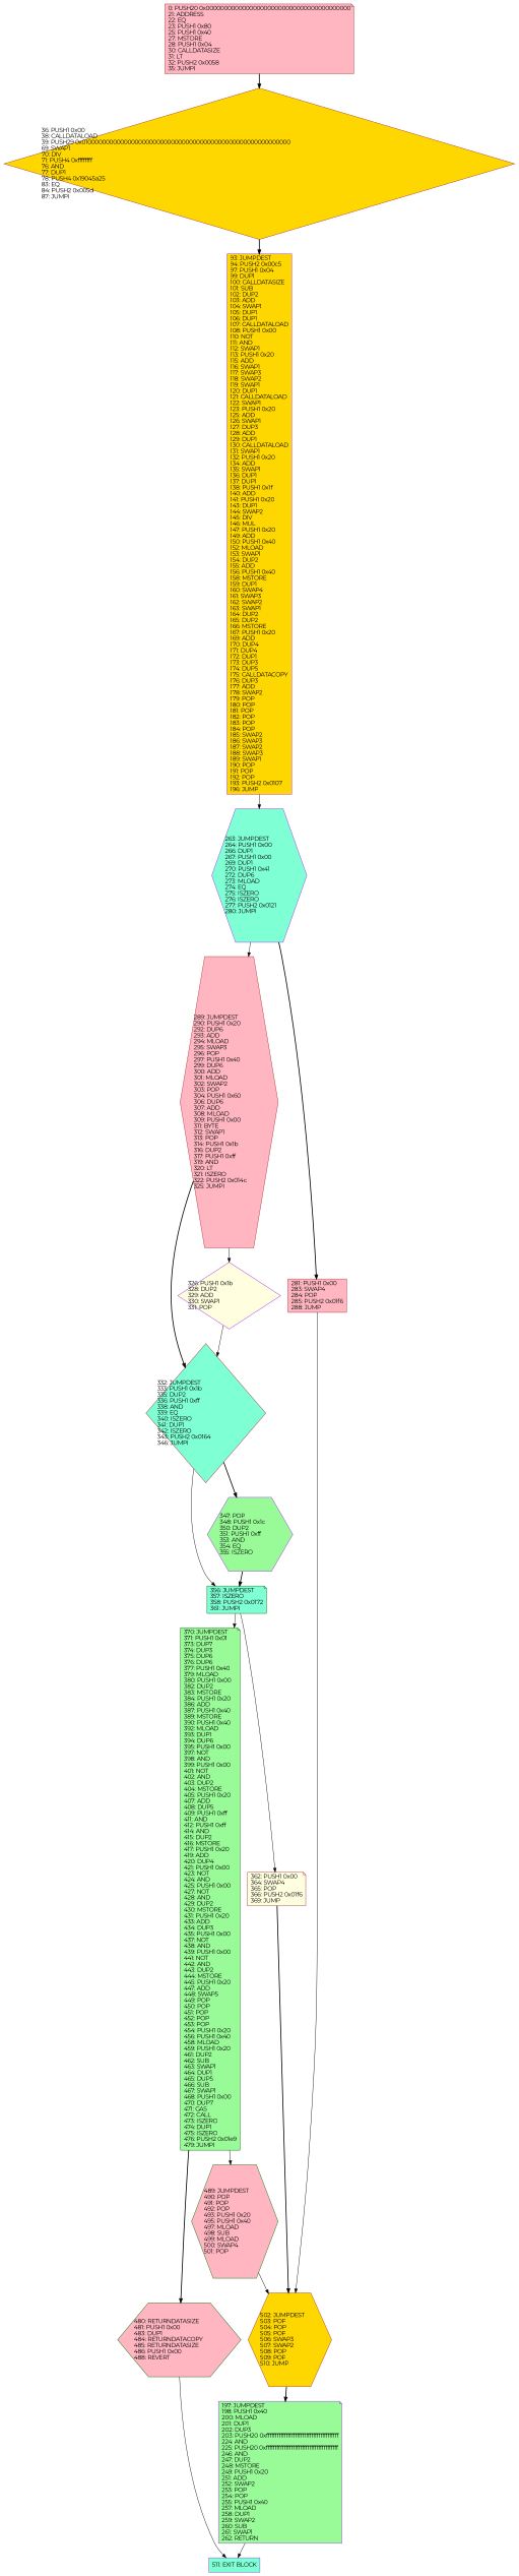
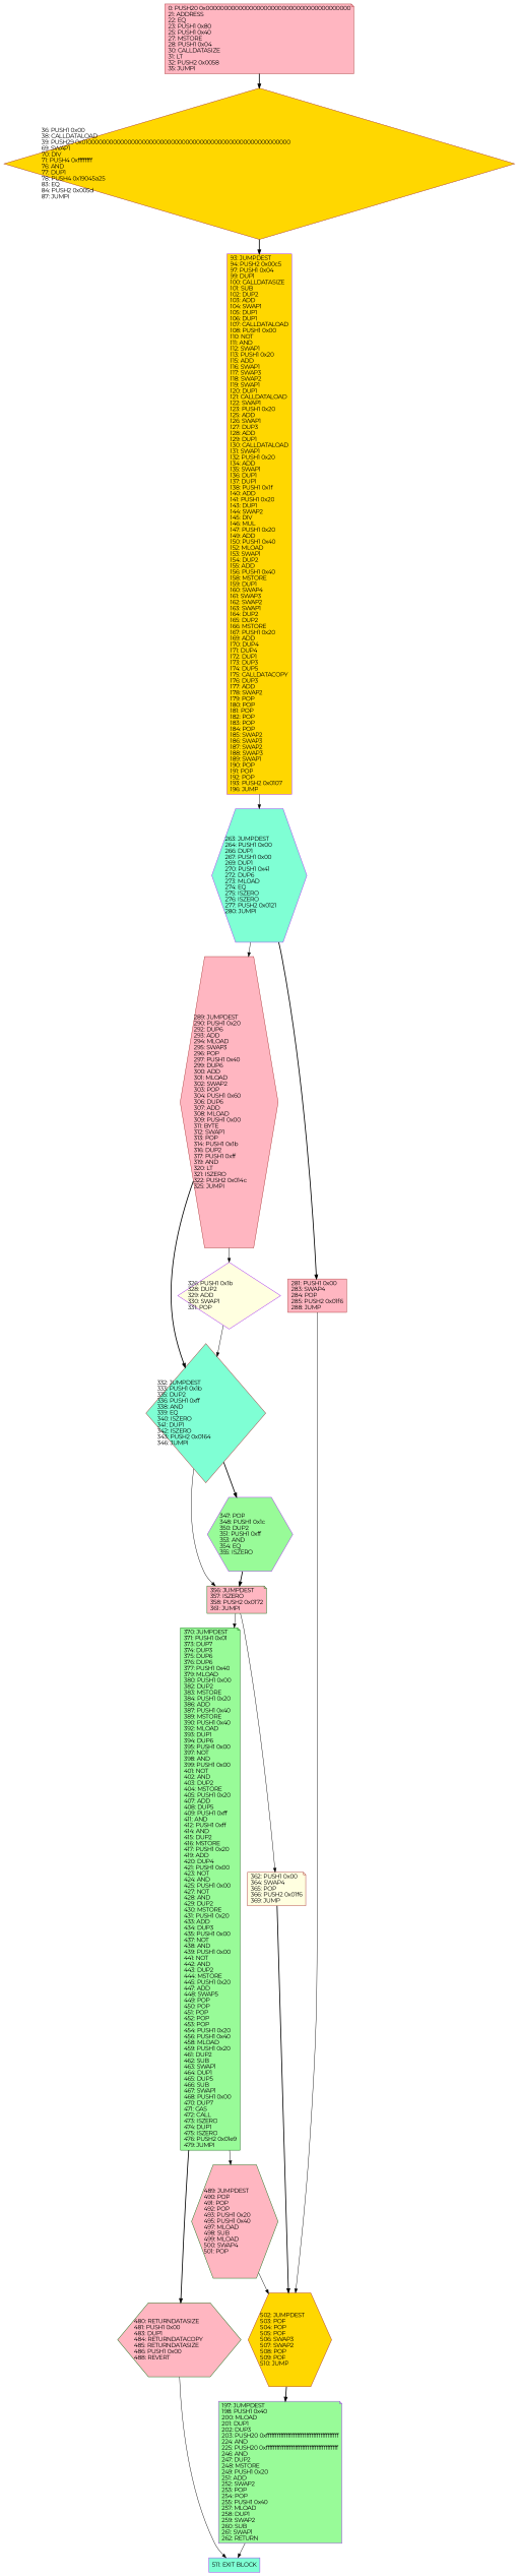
  digraph {
    fontname=Montserrat
    rankdir=UD
    node [color=brown fillcolor=lightpink fontcolor=black fontname=Montserrat shape=hexagon style=filled]
    edge [fontname=Montserrat style=solid]
    n1 [fillcolor=gold label="502: JUMPDEST\l503: POP\l504: POP\l505: POP\l506: SWAP3\l507: SWAP2\l508: POP\l509: POP\l510: JUMP\l"]
    n2 [color=purple fillcolor=palegreen label="197: JUMPDEST\l198: PUSH1 0x40\l200: MLOAD\l201: DUP1\l202: DUP3\l203: PUSH20 0xffffffffffffffffffffffffffffffffffffffff\l224: AND\l225: PUSH20 0xffffffffffffffffffffffffffffffffffffffff\l246: AND\l247: DUP2\l248: MSTORE\l249: PUSH1 0x20\l251: ADD\l252: SWAP2\l253: POP\l254: POP\l255: PUSH1 0x40\l257: MLOAD\l258: DUP1\l259: SWAP2\l260: SUB\l261: SWAP1\l262: RETURN\l" shape=note]
    n3 [color=purple fillcolor=aquamarine label="511: EXIT BLOCK\l" shape=box]
    n4 [label="289: JUMPDEST\l290: PUSH1 0x20\l292: DUP6\l293: ADD\l294: MLOAD\l295: SWAP3\l296: POP\l297: PUSH1 0x40\l299: DUP6\l300: ADD\l301: MLOAD\l302: SWAP2\l303: POP\l304: PUSH1 0x60\l306: DUP6\l307: ADD\l308: MLOAD\l309: PUSH1 0x00\l311: BYTE\l312: SWAP1\l313: POP\l314: PUSH1 0x1b\l316: DUP2\l317: PUSH1 0xff\l319: AND\l320: LT\l321: ISZERO\l322: PUSH2 0x014c\l325: JUMPI\l"]
    n5 [color=purple fillcolor=lightyellow label="326: PUSH1 0x1b\l328: DUP2\l329: ADD\l330: SWAP1\l331: POP\l" shape=diamond]
    n6 [fillcolor=aquamarine label="332: JUMPDEST\l333: PUSH1 0x1b\l335: DUP2\l336: PUSH1 0xff\l338: AND\l339: EQ\l340: ISZERO\l341: DUP1\l342: ISZERO\l343: PUSH2 0x0164\l346: JUMPI\l" shape=diamond]
    n7 [color=purple fillcolor=palegreen label="347: POP\l348: PUSH1 0x1c\l350: DUP2\l351: PUSH1 0xff\l353: AND\l354: EQ\l355: ISZERO\l"]
-   n8 [color=darkgreen fillcolor=aquamarine label="356: JUMPDEST\l357: ISZERO\l358: PUSH2 0x0172\l361: JUMPI\l" shape=note]
+   n8 [color=darkgreen label="356: JUMPDEST\l357: ISZERO\l358: PUSH2 0x0172\l361: JUMPI\l" shape=note]
    n9 [label="0: PUSH20 0x0000000000000000000000000000000000000000\l21: ADDRESS\l22: EQ\l23: PUSH1 0x80\l25: PUSH1 0x40\l27: MSTORE\l28: PUSH1 0x04\l30: CALLDATASIZE\l31: LT\l32: PUSH2 0x0058\l35: JUMPI\l" shape=note]
    n10 [fillcolor=gold label="36: PUSH1 0x00\l38: CALLDATALOAD\l39: PUSH29 0x0100000000000000000000000000000000000000000000000000000000\l69: SWAP1\l70: DIV\l71: PUSH4 0xffffffff\l76: AND\l77: DUP1\l78: PUSH4 0x19045a25\l83: EQ\l84: PUSH2 0x005d\l87: JUMPI\l" shape=diamond]
    n11 [color=purple fillcolor=gold label="93: JUMPDEST\l94: PUSH2 0x00c5\l97: PUSH1 0x04\l99: DUP1\l100: CALLDATASIZE\l101: SUB\l102: DUP2\l103: ADD\l104: SWAP1\l105: DUP1\l106: DUP1\l107: CALLDATALOAD\l108: PUSH1 0x00\l110: NOT\l111: AND\l112: SWAP1\l113: PUSH1 0x20\l115: ADD\l116: SWAP1\l117: SWAP3\l118: SWAP2\l119: SWAP1\l120: DUP1\l121: CALLDATALOAD\l122: SWAP1\l123: PUSH1 0x20\l125: ADD\l126: SWAP1\l127: DUP3\l128: ADD\l129: DUP1\l130: CALLDATALOAD\l131: SWAP1\l132: PUSH1 0x20\l134: ADD\l135: SWAP1\l136: DUP1\l137: DUP1\l138: PUSH1 0x1f\l140: ADD\l141: PUSH1 0x20\l143: DUP1\l144: SWAP2\l145: DIV\l146: MUL\l147: PUSH1 0x20\l149: ADD\l150: PUSH1 0x40\l152: MLOAD\l153: SWAP1\l154: DUP2\l155: ADD\l156: PUSH1 0x40\l158: MSTORE\l159: DUP1\l160: SWAP4\l161: SWAP3\l162: SWAP2\l163: SWAP1\l164: DUP2\l165: DUP2\l166: MSTORE\l167: PUSH1 0x20\l169: ADD\l170: DUP4\l171: DUP4\l172: DUP1\l173: DUP3\l174: DUP5\l175: CALLDATACOPY\l176: DUP3\l177: ADD\l178: SWAP2\l179: POP\l180: POP\l181: POP\l182: POP\l183: POP\l184: POP\l185: SWAP2\l186: SWAP3\l187: SWAP2\l188: SWAP3\l189: SWAP1\l190: POP\l191: POP\l192: POP\l193: PUSH2 0x0107\l196: JUMP\l" shape=box]
    n12 [fillcolor=lightyellow label="362: PUSH1 0x00\l364: SWAP4\l365: POP\l366: PUSH2 0x01f6\l369: JUMP\l" shape=note]
    n13 [color=darkgreen label="489: JUMPDEST\l490: POP\l491: POP\l492: POP\l493: PUSH1 0x20\l495: PUSH1 0x40\l497: MLOAD\l498: SUB\l499: MLOAD\l500: SWAP4\l501: POP\l"]
    n14 [color=darkgreen fillcolor=palegreen label="370: JUMPDEST\l371: PUSH1 0x01\l373: DUP7\l374: DUP3\l375: DUP6\l376: DUP6\l377: PUSH1 0x40\l379: MLOAD\l380: PUSH1 0x00\l382: DUP2\l383: MSTORE\l384: PUSH1 0x20\l386: ADD\l387: PUSH1 0x40\l389: MSTORE\l390: PUSH1 0x40\l392: MLOAD\l393: DUP1\l394: DUP6\l395: PUSH1 0x00\l397: NOT\l398: AND\l399: PUSH1 0x00\l401: NOT\l402: AND\l403: DUP2\l404: MSTORE\l405: PUSH1 0x20\l407: ADD\l408: DUP5\l409: PUSH1 0xff\l411: AND\l412: PUSH1 0xff\l414: AND\l415: DUP2\l416: MSTORE\l417: PUSH1 0x20\l419: ADD\l420: DUP4\l421: PUSH1 0x00\l423: NOT\l424: AND\l425: PUSH1 0x00\l427: NOT\l428: AND\l429: DUP2\l430: MSTORE\l431: PUSH1 0x20\l433: ADD\l434: DUP3\l435: PUSH1 0x00\l437: NOT\l438: AND\l439: PUSH1 0x00\l441: NOT\l442: AND\l443: DUP2\l444: MSTORE\l445: PUSH1 0x20\l447: ADD\l448: SWAP5\l449: POP\l450: POP\l451: POP\l452: POP\l453: POP\l454: PUSH1 0x20\l456: PUSH1 0x40\l458: MLOAD\l459: PUSH1 0x20\l461: DUP2\l462: SUB\l463: SWAP1\l464: DUP1\l465: DUP5\l466: SUB\l467: SWAP1\l468: PUSH1 0x00\l470: DUP7\l471: GAS\l472: CALL\l473: ISZERO\l474: DUP1\l475: ISZERO\l476: PUSH2 0x01e9\l479: JUMPI\l" shape=note]
    n15 [color=darkgreen label="480: RETURNDATASIZE\l481: PUSH1 0x00\l483: DUP1\l484: RETURNDATACOPY\l485: RETURNDATASIZE\l486: PUSH1 0x00\l488: REVERT\l"]
    n16 [color=purple fillcolor=aquamarine label="263: JUMPDEST\l264: PUSH1 0x00\l266: DUP1\l267: PUSH1 0x00\l269: DUP1\l270: PUSH1 0x41\l272: DUP6\l273: MLOAD\l274: EQ\l275: ISZERO\l276: ISZERO\l277: PUSH2 0x0121\l280: JUMPI\l"]
    n17 [label="281: PUSH1 0x00\l283: SWAP4\l284: POP\l285: PUSH2 0x01f6\l288: JUMP\l" shape=box]
    n1 -> n2 [style=bold]
    n2 -> n3
    n4 -> n5
    n4 -> n6 [style=bold]
    n5 -> n6
    n6 -> n7 [style=bold]
    n6 -> n8
    n7 -> n8 [style=bold]
    n8 -> n12
    n8 -> n14
    n9 -> n10 [style=bold]
    n10 -> n11 [style=bold]
    n11 -> n16
    n12 -> n1 [style=bold]
    n13 -> n1
    n14 -> n13
    n14 -> n15 [style=bold]
    n15 -> n3
    n16 -> n4
    n16 -> n17 [style=bold]
    n17 -> n1
  }
